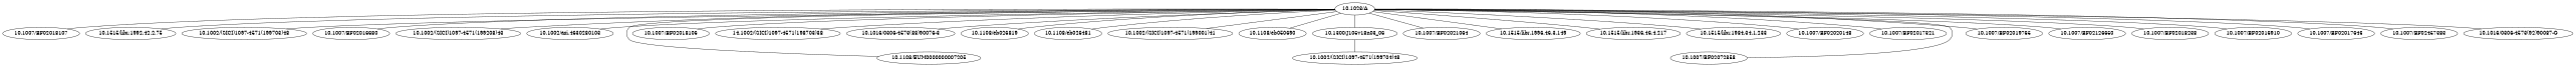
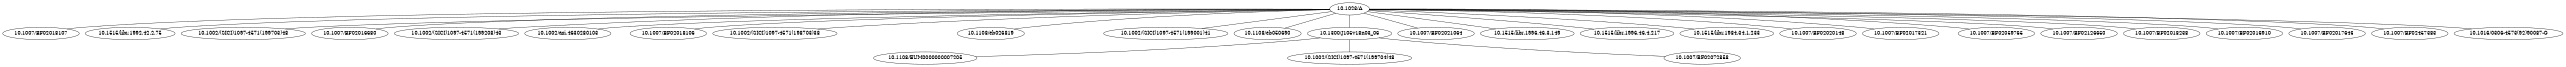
  strict graph {
    "10.1023/A"
    "10.1007/BF02018107"
    "10.1515/libr.1992.42.2.75"
    "10.1002/(SICI)1097-4571(199703)48"
    "10.1007/BF02016680"
    "10.1002/(SICI)1097-4571(199208)43"
    "10.1002/asi.4630280103"
    "10.1108/EUM0000000007205"
    "10.1007/BF02018106"
-   "10.1002/(SICI)1097-4571(198703)38" [label="14.1002/(SICI)1097-4571(198703)38"]
-   "10.1016/0306-4573(88)90076-3"
+   "10.1002/(SICI)1097-4571(198703)38"
    "10.1108/eb026819"
-   "10.1108/eb026481"
    "10.1002/(SICI)1097-4571(199001)41"
    "10.1108/eb050690"
    "10.1300/J105v18n03\_06"
    "10.1007/BF02021064"
    "10.1515/libr.1996.46.3.149"
-   "10.1515/libr.1996.46.4.217" [label="10.1515/libr.1936.46.4.217"]
+   "10.1515/libr.1996.46.4.217"
    "10.1515/libr.1984.34.1.233"
    "10.1007/BF02020148"
    "10.1007/BF02017321"
    "10.1007/BF02072858"
-   "10.1007/BF02019765"
+   "10.1007/BF02019765" [label="10.1007/BF02059765"]
    "10.1007/BF02126650"
    "10.1007/BF02018238"
    "10.1007/BF02016910"
    "10.1007/BF02017646"
    "10.1007/BF02457383"
    "10.1016/0306-4573(92)90087-G"
    "10.1002/(SICI)1097-4571(199704)48"
    "10.1023/A" -- "10.1007/BF02018107"
    "10.1023/A" -- "10.1515/libr.1992.42.2.75"
    "10.1023/A" -- "10.1002/(SICI)1097-4571(199703)48"
    "10.1023/A" -- "10.1007/BF02016680"
    "10.1023/A" -- "10.1002/(SICI)1097-4571(199208)43"
    "10.1023/A" -- "10.1002/asi.4630280103"
-   "10.1023/A" -- "10.1108/EUM0000000007205"
+   "10.1300/J105v18n03\_06" -- "10.1108/EUM0000000007205"
    "10.1023/A" -- "10.1007/BF02018106"
    "10.1023/A" -- "10.1002/(SICI)1097-4571(198703)38"
-   "10.1023/A" -- "10.1016/0306-4573(88)90076-3"
    "10.1023/A" -- "10.1108/eb026819"
-   "10.1023/A" -- "10.1108/eb026481"
    "10.1023/A" -- "10.1002/(SICI)1097-4571(199001)41"
    "10.1023/A" -- "10.1108/eb050690"
    "10.1023/A" -- "10.1300/J105v18n03\_06"
    "10.1023/A" -- "10.1007/BF02021064"
    "10.1023/A" -- "10.1515/libr.1996.46.3.149"
    "10.1023/A" -- "10.1515/libr.1996.46.4.217"
    "10.1023/A" -- "10.1515/libr.1984.34.1.233"
    "10.1023/A" -- "10.1007/BF02020148"
    "10.1023/A" -- "10.1007/BF02017321"
-   "10.1023/A" -- "10.1007/BF02072858"
+   "10.1300/J105v18n03\_06" -- "10.1007/BF02072858"
    "10.1023/A" -- "10.1007/BF02019765"
    "10.1023/A" -- "10.1007/BF02126650"
    "10.1023/A" -- "10.1007/BF02018238"
    "10.1023/A" -- "10.1007/BF02016910"
    "10.1023/A" -- "10.1007/BF02017646"
    "10.1023/A" -- "10.1007/BF02457383"
    "10.1023/A" -- "10.1016/0306-4573(92)90087-G"
    "10.1300/J105v18n03\_06" -- "10.1002/(SICI)1097-4571(199704)48"
  }
